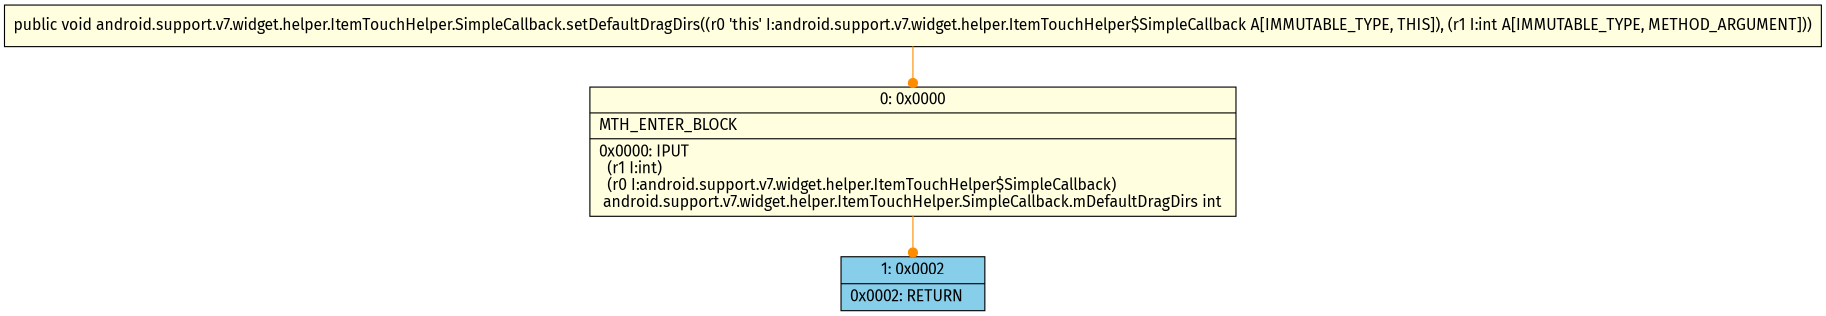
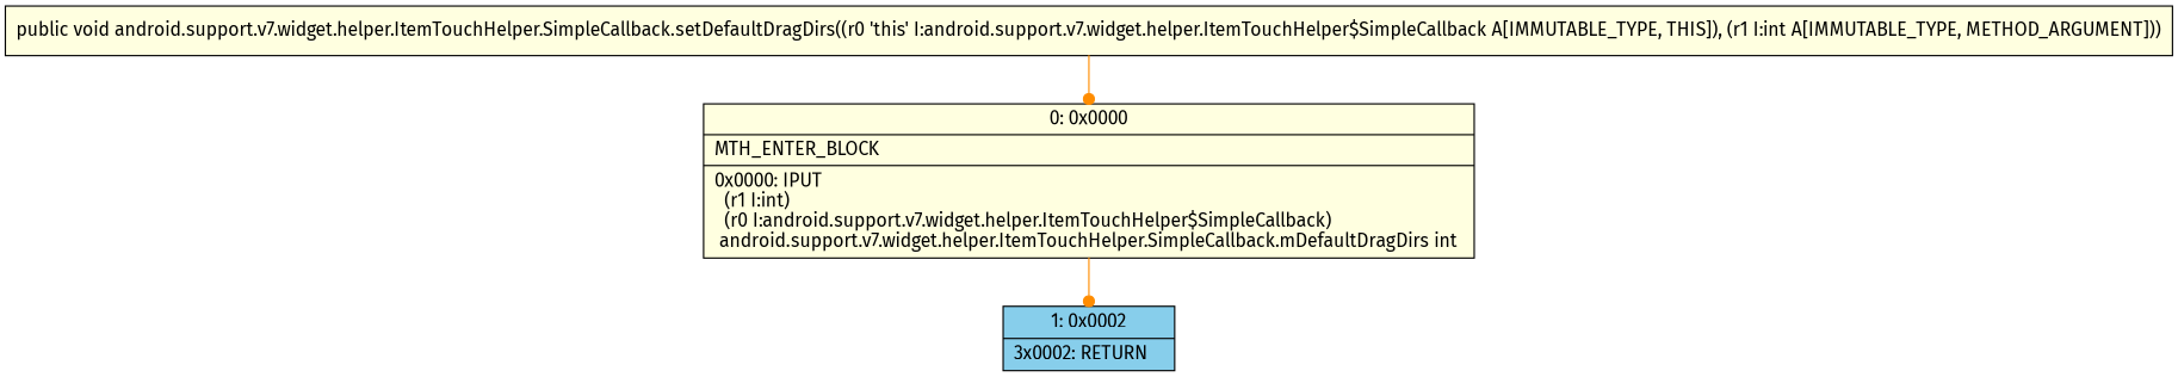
  digraph {
    fontname="Fira Sans"
    node [shape=record style=filled fillcolor=lightyellow fontname="Fira Sans"]
    edge [color=darkorange arrowhead=dot fontname="Fira Sans"]
    n1 [label="{0\:\ 0x0000|MTH_ENTER_BLOCK\l|0x0000: IPUT  \l  (r1 I:int)\l  (r0 I:android.support.v7.widget.helper.ItemTouchHelper$SimpleCallback)\l android.support.v7.widget.helper.ItemTouchHelper.SimpleCallback.mDefaultDragDirs int \l}"]
-   n2 [label="{1\:\ 0x0002|0x0002: RETURN   \l}" fillcolor=skyblue]
+   n2 [label="{1\:\ 0x0002|3x0002: RETURN   \l}" fillcolor=skyblue]
    n3 [label="{public void android.support.v7.widget.helper.ItemTouchHelper.SimpleCallback.setDefaultDragDirs((r0 'this' I:android.support.v7.widget.helper.ItemTouchHelper$SimpleCallback A[IMMUTABLE_TYPE, THIS]), (r1 I:int A[IMMUTABLE_TYPE, METHOD_ARGUMENT])) }"]
    n1 -> n2
    n3 -> n1
  }
